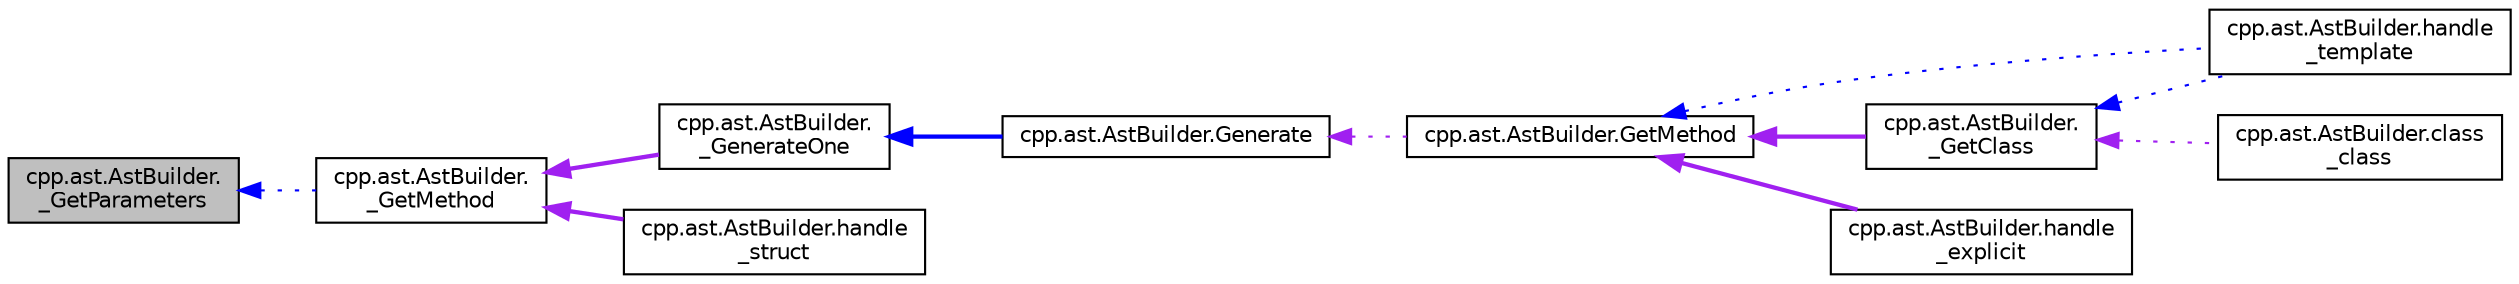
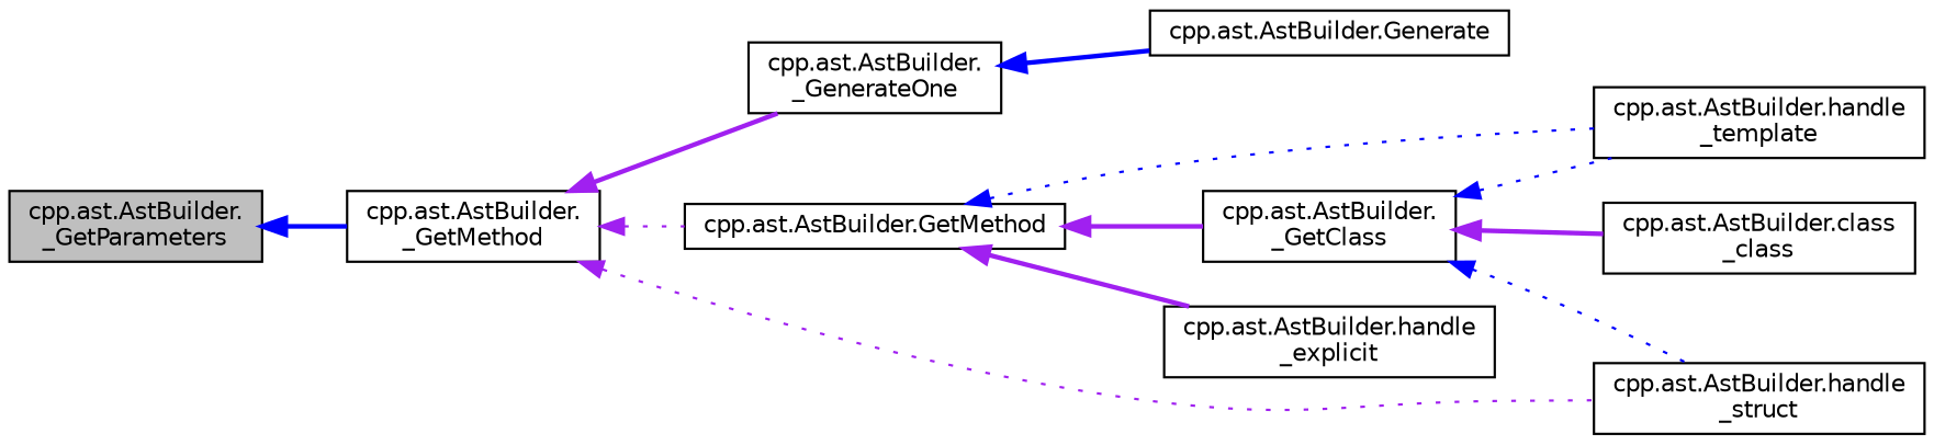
  digraph {
    rankdir=LR
    node [color=black fillcolor=white fontname=Helvetica fontsize=10 shape=record style=filled]
    edge [color=purple dir=back fontname=Helvetica fontsize=10 labelfontname=Helvetica labelfontsize=10 style=dotted]
    n1 [fillcolor=grey75 fontcolor=black height=0.2 label="cpp.ast.AstBuilder.\l_GetParameters" width=0.4]
    n2 [height=0.2 label="cpp.ast.AstBuilder.\l_GetMethod" width=0.4]
    n3 [height=0.2 label="cpp.ast.AstBuilder.\l_GenerateOne" width=0.4]
    n4 [height=0.2 label="cpp.ast.AstBuilder.GetMethod" width=0.4]
    n5 [height=0.2 label="cpp.ast.AstBuilder.handle\l_struct" width=0.4]
    n6 [height=0.2 label="cpp.ast.AstBuilder.Generate" width=0.4]
    n7 [height=0.2 label="cpp.ast.AstBuilder.handle\l_template" width=0.4]
    n8 [height=0.2 label="cpp.ast.AstBuilder.\l_GetClass" width=0.4]
    n9 [height=0.2 label="cpp.ast.AstBuilder.handle\l_explicit" width=0.4]
    n10 [height=0.2 label="cpp.ast.AstBuilder.class\l_class" width=0.4]
-   n1 -> n2 [color=blue]
+   n1 -> n2 [color=blue style=bold]
    n2 -> n3 [style=bold]
-   n6 -> n4
-   n2 -> n5 [style=bold]
+   n2 -> n4
+   n2 -> n5
    n3 -> n6 [color=blue style=bold]
    n4 -> n7 [color=blue]
    n4 -> n8 [style=bold]
    n4 -> n9 [style=bold]
+   n8 -> n5 [color=blue]
    n8 -> n7 [color=blue]
-   n8 -> n10
+   n8 -> n10 [style=bold]
  }
